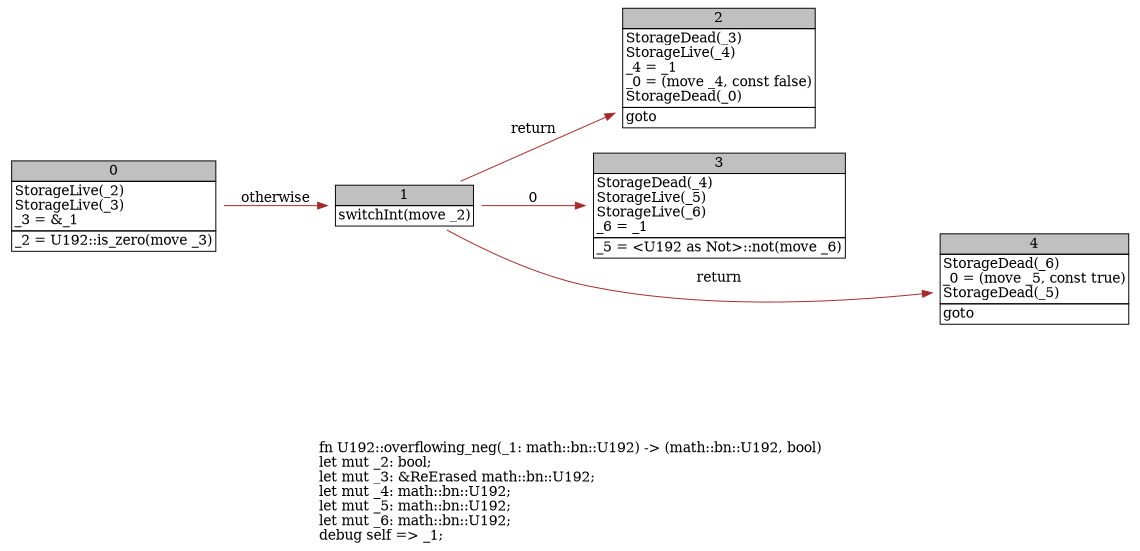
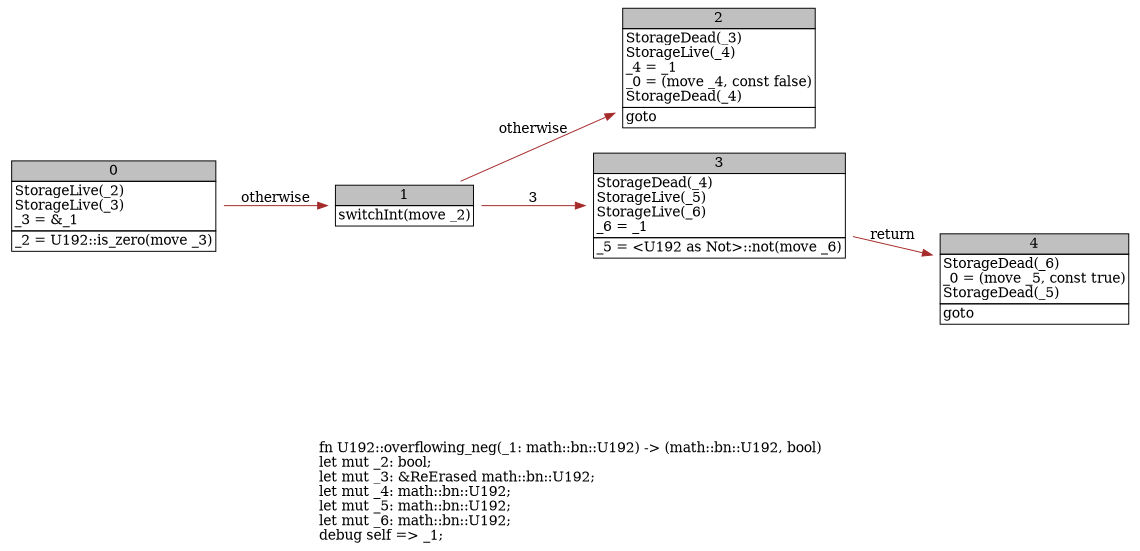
  digraph {
    fontname="DejaVu Serif"
    label=<fn U192::overflowing_neg(_1: math::bn::U192) -&gt; (math::bn::U192, bool)<br align="left"/>let mut _2: bool;<br align="left"/>let mut _3: &amp;ReErased math::bn::U192;<br align="left"/>let mut _4: math::bn::U192;<br align="left"/>let mut _5: math::bn::U192;<br align="left"/>let mut _6: math::bn::U192;<br align="left"/>debug self =&gt; _1;<br align="left"/>>
    rankdir=LR
    node [fontname="DejaVu Serif" shape=none]
    edge [color=brown fontname="DejaVu Serif"]
    n1 [label=<<table border="0" cellborder="1" cellspacing="0"><tr><td bgcolor="gray" align="center" colspan="1">0</td></tr><tr><td align="left" balign="left">StorageLive(_2)<br/>StorageLive(_3)<br/>_3 = &amp;_1<br/></td></tr><tr><td align="left">_2 = U192::is_zero(move _3)</td></tr></table>>]
    n2 [label=<<table border="0" cellborder="1" cellspacing="0"><tr><td bgcolor="gray" align="center" colspan="1">1</td></tr><tr><td align="left">switchInt(move _2)</td></tr></table>>]
-   n3 [label=<<table border="0" cellborder="1" cellspacing="0"><tr><td bgcolor="gray" align="center" colspan="1">2</td></tr><tr><td align="left" balign="left">StorageDead(_3)<br/>StorageLive(_4)<br/>_4 = _1<br/>_0 = (move _4, const false)<br/>StorageDead(_0)<br/></td></tr><tr><td align="left">goto</td></tr></table>>]
+   n3 [label=<<table border="0" cellborder="1" cellspacing="0"><tr><td bgcolor="gray" align="center" colspan="1">2</td></tr><tr><td align="left" balign="left">StorageDead(_3)<br/>StorageLive(_4)<br/>_4 = _1<br/>_0 = (move _4, const false)<br/>StorageDead(_4)<br/></td></tr><tr><td align="left">goto</td></tr></table>>]
    n4 [label=<<table border="0" cellborder="1" cellspacing="0"><tr><td bgcolor="gray" align="center" colspan="1">3</td></tr><tr><td align="left" balign="left">StorageDead(_4)<br/>StorageLive(_5)<br/>StorageLive(_6)<br/>_6 = _1<br/></td></tr><tr><td align="left">_5 = &lt;U192 as Not&gt;::not(move _6)</td></tr></table>>]
    n5 [label=<<table border="0" cellborder="1" cellspacing="0"><tr><td bgcolor="gray" align="center" colspan="1">4</td></tr><tr><td align="left" balign="left">StorageDead(_6)<br/>_0 = (move _5, const true)<br/>StorageDead(_5)<br/></td></tr><tr><td align="left">goto</td></tr></table>>]
    n1 -> n2 [label=otherwise]
-   n2 -> n3 [label=return]
-   n2 -> n4 [label=0]
-   n2 -> n5 [label=return]
+   n2 -> n3 [label=otherwise]
+   n2 -> n4 [label=3]
+   n4 -> n5 [label=return]
  }
